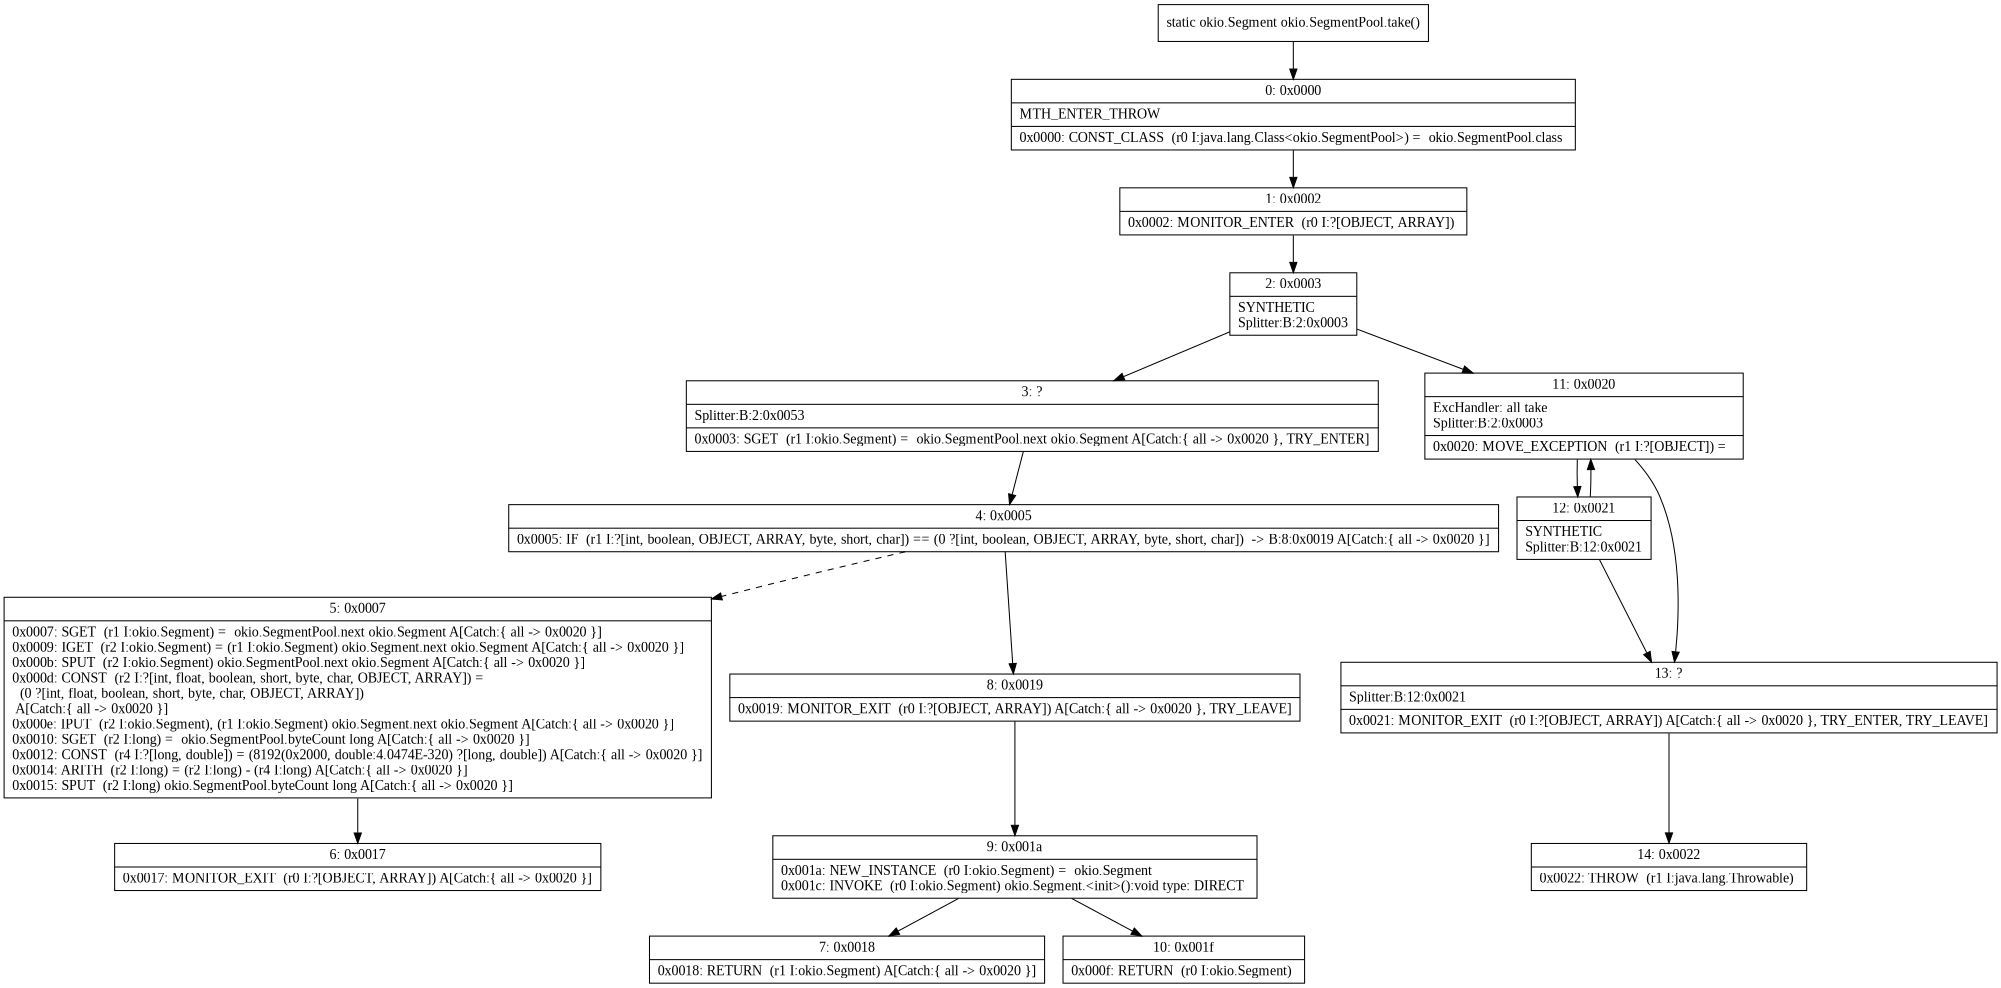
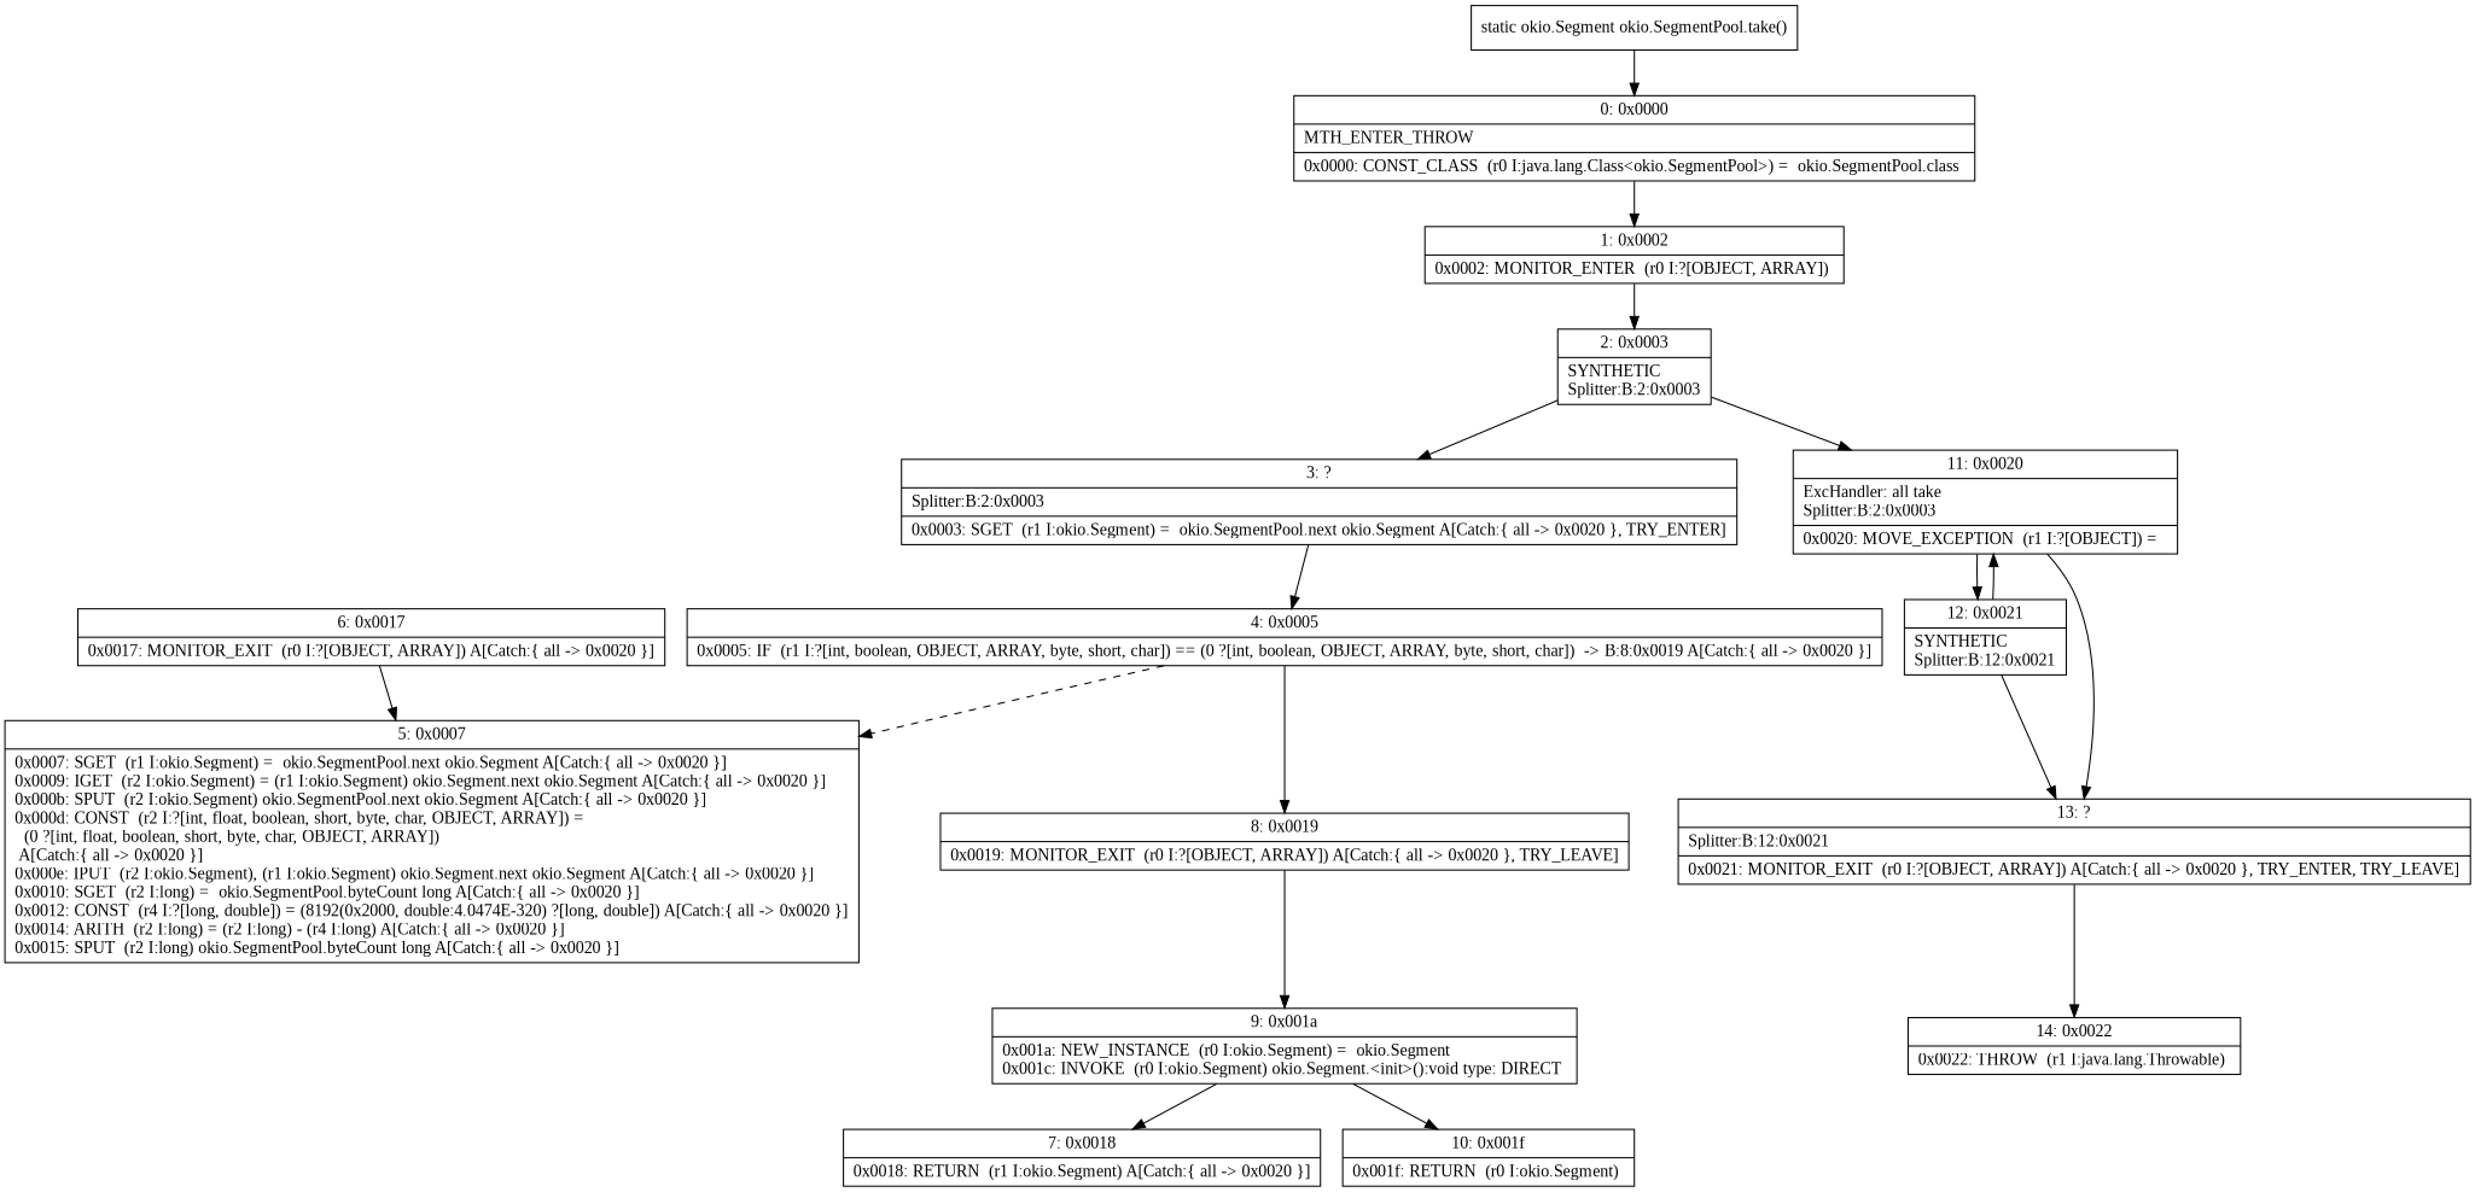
  digraph {
    fontname="Liberation Serif"
    node [fontname="Liberation Serif" shape=record]
    edge [fontname="Liberation Serif"]
    n1 [label="{0\:\ 0x0000|MTH_ENTER_THROW\l|0x0000: CONST_CLASS  (r0 I:java.lang.Class\<okio.SegmentPool\>) =  okio.SegmentPool.class \l}"]
    n2 [label="{1\:\ 0x0002|0x0002: MONITOR_ENTER  (r0 I:?[OBJECT, ARRAY]) \l}"]
    n3 [label="{2\:\ 0x0003|SYNTHETIC\lSplitter:B:2:0x0003\l}"]
-   n4 [label="{3\:\ ?|Splitter:B:2:0x0053\l|0x0003: SGET  (r1 I:okio.Segment) =  okio.SegmentPool.next okio.Segment A[Catch:\{ all \-\> 0x0020 \}, TRY_ENTER]\l}"]
+   n4 [label="{3\:\ ?|Splitter:B:2:0x0003\l|0x0003: SGET  (r1 I:okio.Segment) =  okio.SegmentPool.next okio.Segment A[Catch:\{ all \-\> 0x0020 \}, TRY_ENTER]\l}"]
    n5 [label="{11\:\ 0x0020|ExcHandler: all take\lSplitter:B:2:0x0003\l|0x0020: MOVE_EXCEPTION  (r1 I:?[OBJECT]) =  \l}"]
    n6 [label="{4\:\ 0x0005|0x0005: IF  (r1 I:?[int, boolean, OBJECT, ARRAY, byte, short, char]) == (0 ?[int, boolean, OBJECT, ARRAY, byte, short, char])  \-\> B:8:0x0019 A[Catch:\{ all \-\> 0x0020 \}]\l}"]
    n7 [label="{12\:\ 0x0021|SYNTHETIC\lSplitter:B:12:0x0021\l}"]
    n8 [label="{13\:\ ?|Splitter:B:12:0x0021\l|0x0021: MONITOR_EXIT  (r0 I:?[OBJECT, ARRAY]) A[Catch:\{ all \-\> 0x0020 \}, TRY_ENTER, TRY_LEAVE]\l}"]
    n9 [label="{5\:\ 0x0007|0x0007: SGET  (r1 I:okio.Segment) =  okio.SegmentPool.next okio.Segment A[Catch:\{ all \-\> 0x0020 \}]\l0x0009: IGET  (r2 I:okio.Segment) = (r1 I:okio.Segment) okio.Segment.next okio.Segment A[Catch:\{ all \-\> 0x0020 \}]\l0x000b: SPUT  (r2 I:okio.Segment) okio.SegmentPool.next okio.Segment A[Catch:\{ all \-\> 0x0020 \}]\l0x000d: CONST  (r2 I:?[int, float, boolean, short, byte, char, OBJECT, ARRAY]) = \l  (0 ?[int, float, boolean, short, byte, char, OBJECT, ARRAY])\l A[Catch:\{ all \-\> 0x0020 \}]\l0x000e: IPUT  (r2 I:okio.Segment), (r1 I:okio.Segment) okio.Segment.next okio.Segment A[Catch:\{ all \-\> 0x0020 \}]\l0x0010: SGET  (r2 I:long) =  okio.SegmentPool.byteCount long A[Catch:\{ all \-\> 0x0020 \}]\l0x0012: CONST  (r4 I:?[long, double]) = (8192(0x2000, double:4.0474E\-320) ?[long, double]) A[Catch:\{ all \-\> 0x0020 \}]\l0x0014: ARITH  (r2 I:long) = (r2 I:long) \- (r4 I:long) A[Catch:\{ all \-\> 0x0020 \}]\l0x0015: SPUT  (r2 I:long) okio.SegmentPool.byteCount long A[Catch:\{ all \-\> 0x0020 \}]\l}"]
    n10 [label="{8\:\ 0x0019|0x0019: MONITOR_EXIT  (r0 I:?[OBJECT, ARRAY]) A[Catch:\{ all \-\> 0x0020 \}, TRY_LEAVE]\l}"]
    n11 [label="{6\:\ 0x0017|0x0017: MONITOR_EXIT  (r0 I:?[OBJECT, ARRAY]) A[Catch:\{ all \-\> 0x0020 \}]\l}"]
    n12 [label="{9\:\ 0x001a|0x001a: NEW_INSTANCE  (r0 I:okio.Segment) =  okio.Segment \l0x001c: INVOKE  (r0 I:okio.Segment) okio.Segment.\<init\>():void type: DIRECT \l}"]
    n13 [label="{7\:\ 0x0018|0x0018: RETURN  (r1 I:okio.Segment) A[Catch:\{ all \-\> 0x0020 \}]\l}"]
-   n14 [label="{10\:\ 0x001f|0x000f: RETURN  (r0 I:okio.Segment) \l}"]
+   n14 [label="{10\:\ 0x001f|0x001f: RETURN  (r0 I:okio.Segment) \l}"]
    n15 [label="{14\:\ 0x0022|0x0022: THROW  (r1 I:java.lang.Throwable) \l}"]
    n16 [label="{static okio.Segment okio.SegmentPool.take() }"]
    n1 -> n2
    n2 -> n3
    n3 -> n4
    n3 -> n5
    n4 -> n6
    n5 -> n7
    n5 -> n8
    n6 -> n9 [style=dashed]
    n6 -> n10
    n7 -> n5
    n7 -> n8
    n8 -> n15
-   n9 -> n11
+   n11 -> n9
    n10 -> n12
    n12 -> n13
    n12 -> n14
    n16 -> n1
  }
